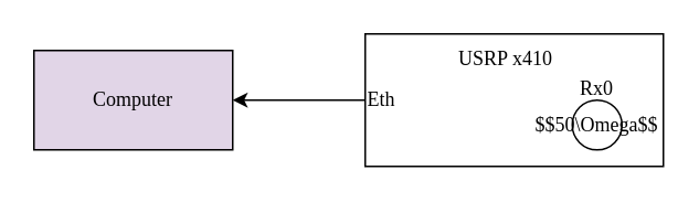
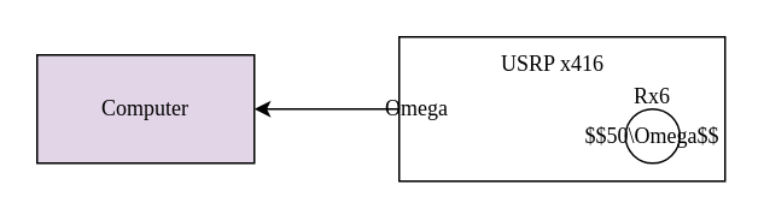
  <mxCell id="0" />
  <mxCell id="1" parent="0" />
  <mxCell id="2" style="edgeStyle=orthogonalEdgeStyle;rounded=0;orthogonalLoop=1;jettySize=auto;html=1;exitX=0;exitY=0.5;exitDx=0;exitDy=0;entryX=1;entryY=0.5;entryDx=0;entryDy=0;fontFamily=Modern;fontSource=https%3A%2F%2Fsourceforge.net%2Fprojects%2Fcm-unicode%2F;" edge="1" parent="1" source="3" target="8"><mxGeometry relative="1" as="geometry" /></mxCell>
  <mxCell id="3" value="" style="rounded=0;whiteSpace=wrap;html=1;fontFamily=Modern;fontSource=https%3A%2F%2Fsourceforge.net%2Fprojects%2Fcm-unicode%2F;" vertex="1" parent="1"><mxGeometry x="220" y="20" width="180" height="80" as="geometry" /></mxCell>
  <mxCell id="4" value="$$50\Omega$$" style="ellipse;whiteSpace=wrap;html=1;aspect=fixed;fontFamily=Modern;fontSource=https%3A%2F%2Fsourceforge.net%2Fprojects%2Fcm-unicode%2F;" vertex="1" parent="1"><mxGeometry x="345" y="60" width="30" height="30" as="geometry" /></mxCell>
- <mxCell id="5" value="Rx0" style="text;html=1;align=center;verticalAlign=middle;whiteSpace=wrap;rounded=0;fontFamily=Modern;fontSource=https%3A%2F%2Fsourceforge.net%2Fprojects%2Fcm-unicode%2F;" vertex="1" parent="1"><mxGeometry x="330" y="38" width="60" height="30" as="geometry" /></mxCell>
- <mxCell id="6" value="USRP x410" style="text;html=1;align=center;verticalAlign=middle;whiteSpace=wrap;rounded=0;fontFamily=Modern;fontSource=https%3A%2F%2Fsourceforge.net%2Fprojects%2Fcm-unicode%2F;" vertex="1" parent="1"><mxGeometry x="265" y="20" width="80" height="30" as="geometry" /></mxCell>
- <mxCell id="7" value="Eth" style="text;html=1;align=center;verticalAlign=middle;whiteSpace=wrap;rounded=0;fontFamily=Modern;fontSource=https%3A%2F%2Fsourceforge.net%2Fprojects%2Fcm-unicode%2F;" vertex="1" parent="1"><mxGeometry x="200" y="45" width="60" height="30" as="geometry" /></mxCell>
+ <mxCell id="5" value="Rx6" style="text;html=1;align=center;verticalAlign=middle;whiteSpace=wrap;rounded=0;fontFamily=Modern;fontSource=https%3A%2F%2Fsourceforge.net%2Fprojects%2Fcm-unicode%2F;" vertex="1" parent="1"><mxGeometry x="330" y="38" width="60" height="30" as="geometry" /></mxCell>
+ <mxCell id="6" value="USRP x416" style="text;html=1;align=center;verticalAlign=middle;whiteSpace=wrap;rounded=0;fontFamily=Modern;fontSource=https%3A%2F%2Fsourceforge.net%2Fprojects%2Fcm-unicode%2F;" vertex="1" parent="1"><mxGeometry x="265" y="20" width="80" height="30" as="geometry" /></mxCell>
+ <mxCell id="7" value="Omega" style="text;html=1;align=center;verticalAlign=middle;whiteSpace=wrap;rounded=0;fontFamily=Modern;fontSource=https%3A%2F%2Fsourceforge.net%2Fprojects%2Fcm-unicode%2F;" vertex="1" parent="1"><mxGeometry x="200" y="45" width="60" height="30" as="geometry" /></mxCell>
  <mxCell id="8" value="Computer" style="rounded=0;whiteSpace=wrap;html=1;fontFamily=Modern;fontSource=https%3A%2F%2Fsourceforge.net%2Fprojects%2Fcm-unicode%2F;fillColor=#e1d5e7;" vertex="1" parent="1"><mxGeometry x="20" y="30" width="120" height="60" as="geometry" /></mxCell>
